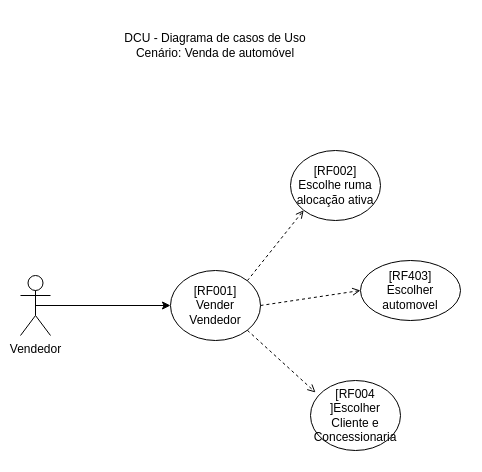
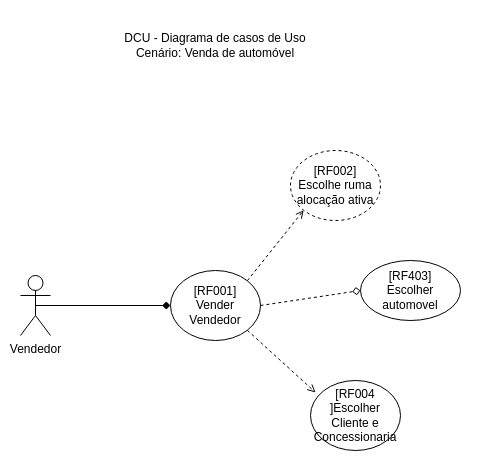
  <mxCell id="0" />
  <mxCell id="1" parent="0" />
- <mxCell id="2" style="edgeStyle=orthogonalEdgeStyle;rounded=0;orthogonalLoop=1;jettySize=auto;html=1;exitX=0.5;exitY=0.5;exitDx=0;exitDy=0;exitPerimeter=0;entryX=0;entryY=0.5;entryDx=0;entryDy=0;" edge="1" parent="1" source="3" target="5"><mxGeometry relative="1" as="geometry" /></mxCell>
+ <mxCell id="2" style="edgeStyle=orthogonalEdgeStyle;rounded=0;orthogonalLoop=1;jettySize=auto;html=1;exitX=0.5;exitY=0.5;exitDx=0;exitDy=0;exitPerimeter=0;entryX=0;entryY=0.5;entryDx=0;entryDy=0;endArrow=diamond;" edge="1" parent="1" source="3" target="5"><mxGeometry relative="1" as="geometry" /></mxCell>
  <mxCell id="3" value="Vendedor" style="shape=umlActor;verticalLabelPosition=bottom;verticalAlign=top;html=1;outlineConnect=0;" vertex="1" parent="1"><mxGeometry x="20" y="275" width="30" height="60" as="geometry" /></mxCell>
  <mxCell id="4" style="rounded=0;orthogonalLoop=1;jettySize=auto;html=1;exitX=1;exitY=0;exitDx=0;exitDy=0;entryX=0;entryY=1;entryDx=0;entryDy=0;dashed=1;endArrow=open;endFill=0;" edge="1" parent="1" source="5" target="6"><mxGeometry relative="1" as="geometry" /></mxCell>
  <mxCell id="5" value="[RF001]&lt;br&gt;Vender Vendedor" style="ellipse;whiteSpace=wrap;html=1;" vertex="1" parent="1"><mxGeometry x="170" y="270" width="90" height="70" as="geometry" /></mxCell>
- <mxCell id="6" value="[RF002]&lt;br&gt;Escolhe ruma alocação ativa" style="ellipse;whiteSpace=wrap;html=1;" vertex="1" parent="1"><mxGeometry x="290" y="150" width="90" height="70" as="geometry" /></mxCell>
+ <mxCell id="6" value="[RF002]&lt;br&gt;Escolhe ruma alocação ativa" style="ellipse;whiteSpace=wrap;html=1;dashed=1;" vertex="1" parent="1"><mxGeometry x="290" y="150" width="90" height="70" as="geometry" /></mxCell>
  <mxCell id="7" value="[RF403]&lt;br&gt;Escolher automovel" style="ellipse;whiteSpace=wrap;html=1;" vertex="1" parent="1"><mxGeometry x="360" y="260" width="100" height="60" as="geometry" /></mxCell>
  <mxCell id="8" value="[RF004&lt;br&gt;]Escolher Cliente e Concessionaria" style="ellipse;whiteSpace=wrap;html=1;" vertex="1" parent="1"><mxGeometry x="310" y="380" width="90" height="70" as="geometry" /></mxCell>
- <mxCell id="9" style="rounded=0;orthogonalLoop=1;jettySize=auto;html=1;exitX=1;exitY=0.5;exitDx=0;exitDy=0;entryX=0;entryY=0.5;entryDx=0;entryDy=0;dashed=1;endArrow=open;endFill=0;" edge="1" parent="1" source="5" target="7"><mxGeometry relative="1" as="geometry"><mxPoint x="257" y="290" as="sourcePoint" /><mxPoint x="313" y="220" as="targetPoint" /></mxGeometry></mxCell>
+ <mxCell id="9" style="rounded=0;orthogonalLoop=1;jettySize=auto;html=1;exitX=1;exitY=0.5;exitDx=0;exitDy=0;entryX=0;entryY=0.5;entryDx=0;entryDy=0;dashed=1;endArrow=diamond;endFill=0;" edge="1" parent="1" source="5" target="7"><mxGeometry relative="1" as="geometry"><mxPoint x="257" y="290" as="sourcePoint" /><mxPoint x="313" y="220" as="targetPoint" /></mxGeometry></mxCell>
  <mxCell id="10" style="rounded=0;orthogonalLoop=1;jettySize=auto;html=1;exitX=1;exitY=1;exitDx=0;exitDy=0;entryX=0.056;entryY=0.171;entryDx=0;entryDy=0;dashed=1;endArrow=open;endFill=0;entryPerimeter=0;" edge="1" parent="1" source="5" target="8"><mxGeometry relative="1" as="geometry"><mxPoint x="267" y="300" as="sourcePoint" /><mxPoint x="323" y="230" as="targetPoint" /></mxGeometry></mxCell>
  <mxCell id="11" value="DCU - Diagrama de casos de Uso&lt;br&gt;Cenário: Venda de automóvel" style="text;html=1;strokeColor=none;fillColor=none;align=center;verticalAlign=middle;whiteSpace=wrap;rounded=0;" vertex="1" parent="1"><mxGeometry x="120" y="20" width="190" height="50" as="geometry" /></mxCell>
